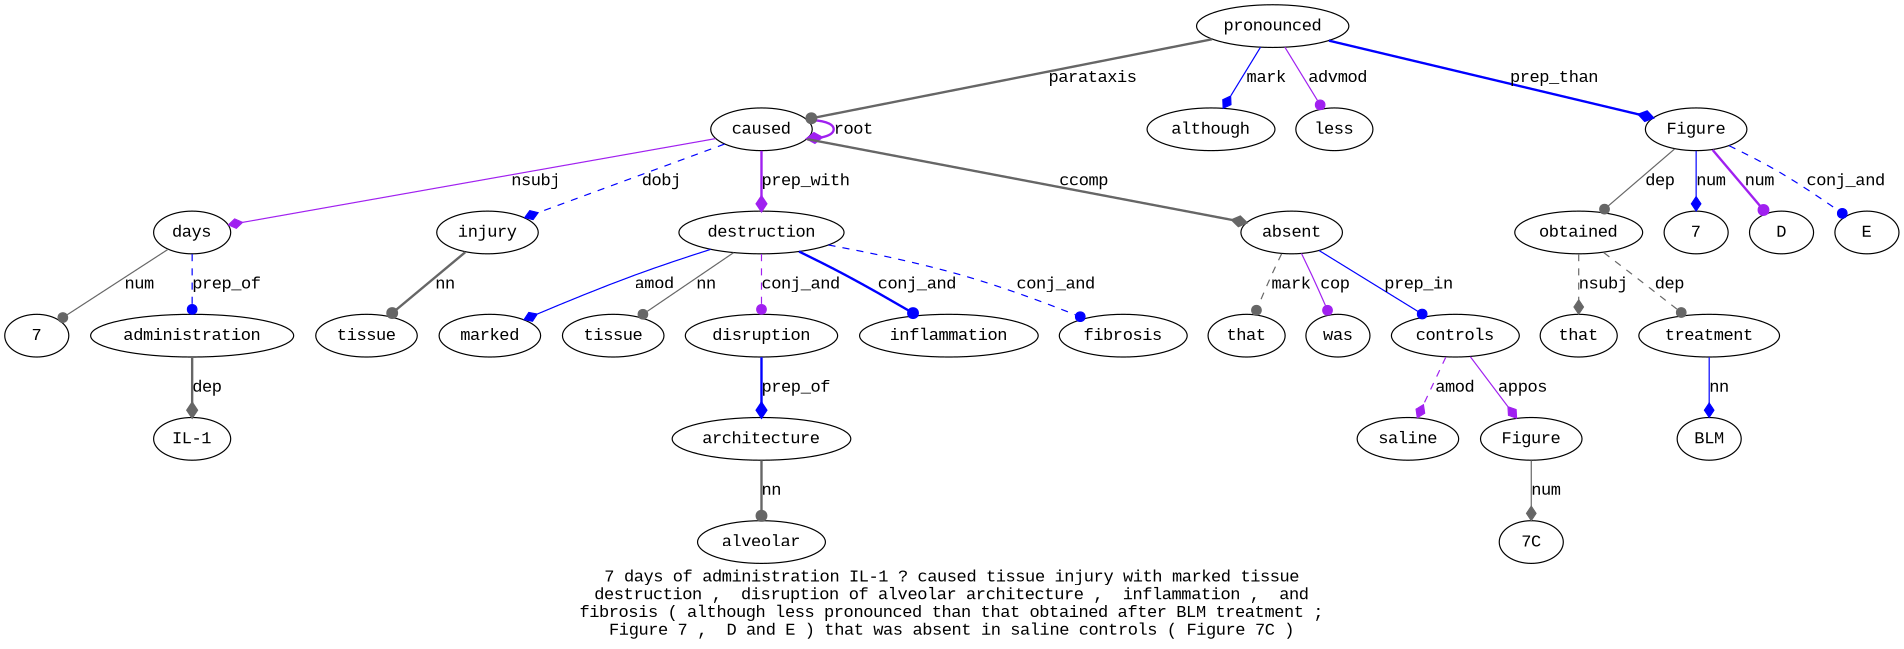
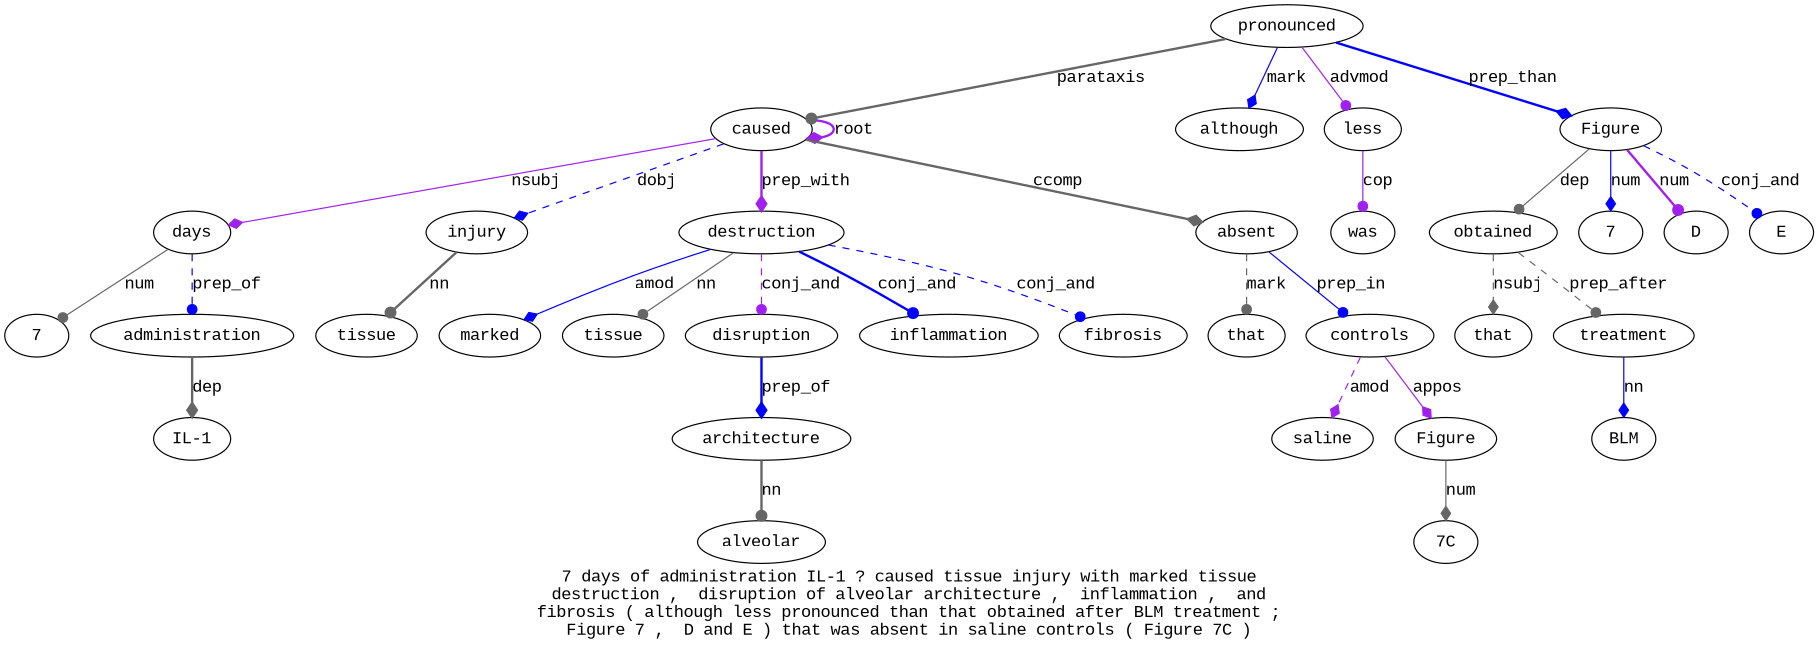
  digraph {
    fontname="Liberation Mono"
    label="7 days of administration IL-1 ? caused tissue injury with marked tissue\ndestruction ,  disruption of alveolar architecture ,  inflammation ,  and\nfibrosis ( although less pronounced than that obtained after BLM treatment ;\nFigure 7 ,  D and E ) that was absent in saline controls ( Figure 7C )"
    node [fillcolor=white fontname="Liberation Mono" style=filled]
    edge [arrowhead=dot color=gray40 fontname="Liberation Mono" style=solid]
    n1 [label=days]
    n2 [label=7]
    n3 [label=administration]
    n4 [label="IL-1"]
    n5 [label=caused]
    n6 [label=injury]
    n7 [label=destruction]
    n8 [label=absent]
    n9 [label=tissue]
    n10 [label=marked]
    n11 [label=tissue]
    n12 [label=disruption]
    n13 [label=inflammation]
    n14 [label=fibrosis]
    n15 [label=pronounced]
    n16 [label=although]
    n17 [label=less]
    n18 [label=Figure]
    n19 [label=that]
    n20 [label=was]
    n21 [label=controls]
    n22 [label=architecture]
    n23 [label=alveolar]
    n24 [label=obtained]
    n25 [label=7]
    n26 [label=D]
    n27 [label=E]
    n28 [label=that]
    n29 [label=treatment]
    n30 [label=BLM]
    n31 [label=saline]
    n32 [label=Figure]
    n33 [label="7C"]
    n1 -> n2 [label=num]
    n1 -> n3 [color=blue label=prep_of style=dashed]
    n3 -> n4 [arrowhead=diamond label=dep style=bold]
    n5 -> n1 [arrowhead=diamond color=purple label=nsubj]
    n5 -> n5 [arrowhead=diamond color=purple label=root style=bold]
    n5 -> n6 [arrowhead=diamond color=blue label=dobj style=dashed]
    n5 -> n7 [arrowhead=diamond color=purple label=prep_with style=bold]
    n5 -> n8 [arrowhead=diamond label=ccomp style=bold]
    n6 -> n9 [label=nn style=bold]
    n7 -> n10 [arrowhead=diamond color=blue label=amod]
    n7 -> n11 [label=nn]
    n7 -> n12 [color=purple label=conj_and style=dashed]
    n7 -> n13 [color=blue label=conj_and style=bold]
    n7 -> n14 [color=blue label=conj_and style=dashed]
    n8 -> n19 [label=mark style=dashed]
-   n8 -> n20 [color=purple label=cop]
+   n17 -> n20 [color=purple label=cop]
    n8 -> n21 [color=blue label=prep_in]
    n12 -> n22 [arrowhead=diamond color=blue label=prep_of style=bold]
    n15 -> n5 [label=parataxis style=bold]
    n15 -> n16 [arrowhead=diamond color=blue label=mark]
    n15 -> n17 [color=purple label=advmod]
    n15 -> n18 [arrowhead=diamond color=blue label=prep_than style=bold]
    n18 -> n24 [label=dep]
    n18 -> n25 [arrowhead=diamond color=blue label=num]
    n18 -> n26 [color=purple label=num style=bold]
    n18 -> n27 [color=blue label=conj_and style=dashed]
    n21 -> n31 [arrowhead=diamond color=purple label=amod style=dashed]
    n21 -> n32 [arrowhead=diamond color=purple label=appos]
    n22 -> n23 [label=nn style=bold]
    n24 -> n28 [arrowhead=diamond label=nsubj style=dashed]
-   n24 -> n29 [label=dep style=dashed]
+   n24 -> n29 [label=prep_after style=dashed]
    n29 -> n30 [arrowhead=diamond color=blue label=nn]
    n32 -> n33 [arrowhead=diamond label=num]
  }
